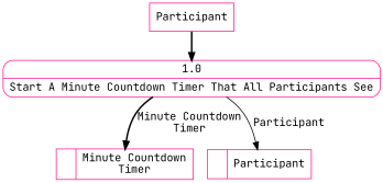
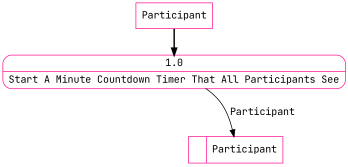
  digraph {
    fontname="JetBrains Mono"
    node [shape=record color=deeppink fontname="JetBrains Mono"]
    edge [style=bold fontname="JetBrains Mono"]
-   n1 [label="<f0>  |<f1> Minute Countdown\nTimer "]
    n2 [label="<f0>  |<f1> Participant "]
    n3 [label=Participant shape=box]
    n4 [label="{<f0> 1.0|<f1> Start A Minute Countdown Timer That All Participants See }" shape=Mrecord]
    n3 -> n4
-   n4 -> n1 [label="Minute Countdown\nTimer"]
    n4 -> n2 [label=Participant style=solid]
  }
